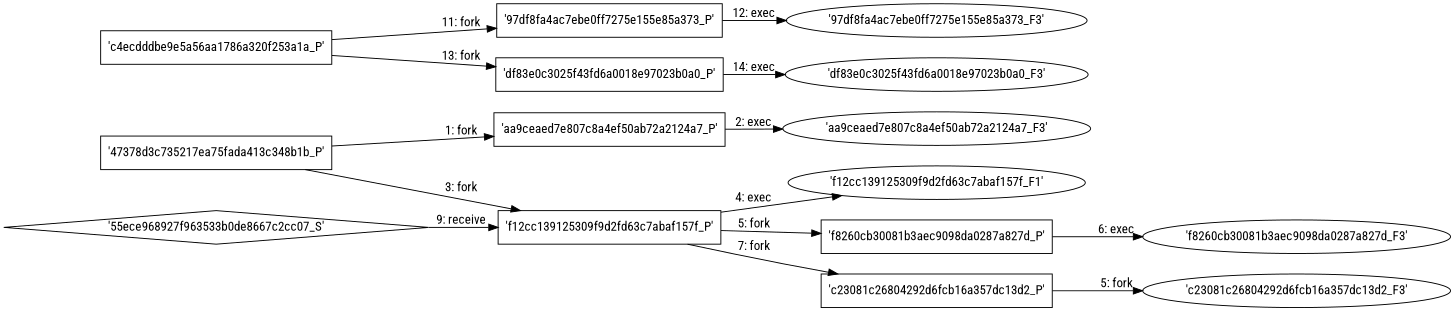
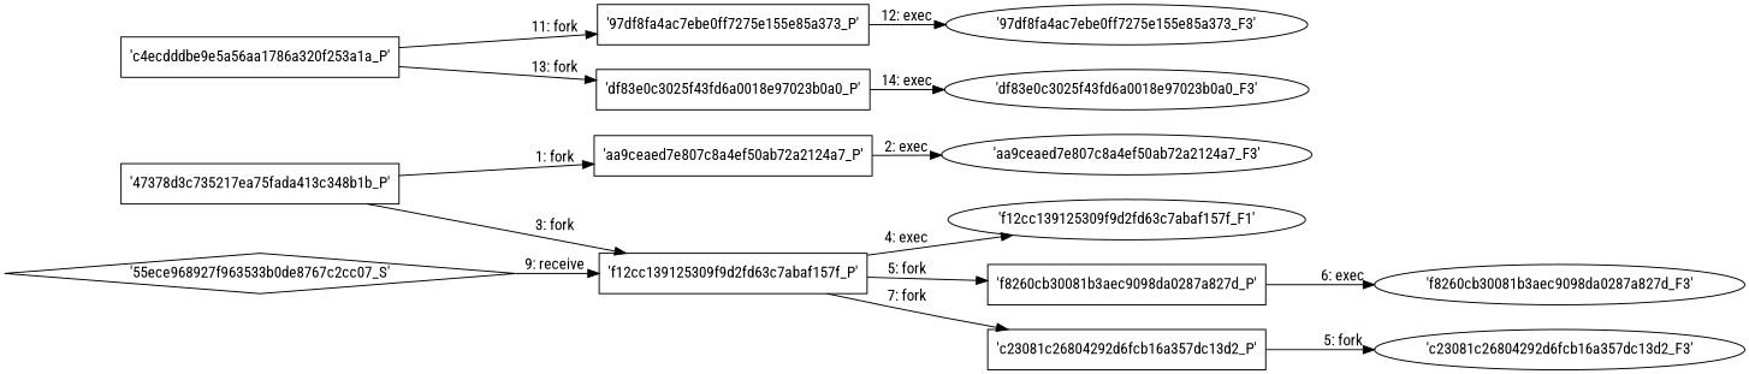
  digraph {
    engine=neato
    fixedsize=false
    fontname="Roboto Condensed"
    fontsize=10
    nodesep=0.3
    rankdir=LR
    ranksep=0
    splines=true
    node [fontname="Roboto Condensed" node_type=Process shape=box]
    edge [fontname="Roboto Condensed"]
    "'47378d3c735217ea75fada413c348b1b_P'"
    "'aa9ceaed7e807c8a4ef50ab72a2124a7_P'"
    "'f12cc139125309f9d2fd63c7abaf157f_P'"
    "'aa9ceaed7e807c8a4ef50ab72a2124a7_F3'" [node_type=File shape=ellipse]
    "'f12cc139125309f9d2fd63c7abaf157f_F1'" [node_type=File shape=ellipse]
    "'f8260cb30081b3aec9098da0287a827d_P'"
    "'c23081c26804292d6fcb16a357dc13d2_P'"
    "'f8260cb30081b3aec9098da0287a827d_F3'" [node_type=File shape=ellipse]
    "'c23081c26804292d6fcb16a357dc13d2_F3'" [node_type=File shape=ellipse]
-   "'55ece968927f963533b0de8767c2cc07_S'" [node_type=Socket shape=diamond label="'55ece968927f963533b0de8667c2cc07_S'"]
+   "'55ece968927f963533b0de8767c2cc07_S'" [node_type=Socket shape=diamond]
    "'c4ecdddbe9e5a56aa1786a320f253a1a_P'"
    "'97df8fa4ac7ebe0ff7275e155e85a373_P'"
    "'df83e0c3025f43fd6a0018e97023b0a0_P'"
    "'97df8fa4ac7ebe0ff7275e155e85a373_F3'" [node_type=File shape=ellipse]
    "'df83e0c3025f43fd6a0018e97023b0a0_F3'" [node_type=File shape=ellipse]
    "'47378d3c735217ea75fada413c348b1b_P'" -> "'aa9ceaed7e807c8a4ef50ab72a2124a7_P'" [label="1: fork"]
    "'47378d3c735217ea75fada413c348b1b_P'" -> "'f12cc139125309f9d2fd63c7abaf157f_P'" [label="3: fork"]
    "'aa9ceaed7e807c8a4ef50ab72a2124a7_P'" -> "'aa9ceaed7e807c8a4ef50ab72a2124a7_F3'" [label="2: exec"]
    "'f12cc139125309f9d2fd63c7abaf157f_P'" -> "'f12cc139125309f9d2fd63c7abaf157f_F1'" [label="4: exec"]
    "'f12cc139125309f9d2fd63c7abaf157f_P'" -> "'f8260cb30081b3aec9098da0287a827d_P'" [label="5: fork"]
    "'f12cc139125309f9d2fd63c7abaf157f_P'" -> "'c23081c26804292d6fcb16a357dc13d2_P'" [label="7: fork"]
    "'f8260cb30081b3aec9098da0287a827d_P'" -> "'f8260cb30081b3aec9098da0287a827d_F3'" [label="6: exec"]
    "'c23081c26804292d6fcb16a357dc13d2_P'" -> "'c23081c26804292d6fcb16a357dc13d2_F3'" [label="5: fork"]
    "'55ece968927f963533b0de8767c2cc07_S'" -> "'f12cc139125309f9d2fd63c7abaf157f_P'" [label="9: receive"]
    "'c4ecdddbe9e5a56aa1786a320f253a1a_P'" -> "'97df8fa4ac7ebe0ff7275e155e85a373_P'" [label="11: fork"]
    "'c4ecdddbe9e5a56aa1786a320f253a1a_P'" -> "'df83e0c3025f43fd6a0018e97023b0a0_P'" [label="13: fork"]
    "'97df8fa4ac7ebe0ff7275e155e85a373_P'" -> "'97df8fa4ac7ebe0ff7275e155e85a373_F3'" [label="12: exec"]
    "'df83e0c3025f43fd6a0018e97023b0a0_P'" -> "'df83e0c3025f43fd6a0018e97023b0a0_F3'" [label="14: exec"]
  }
